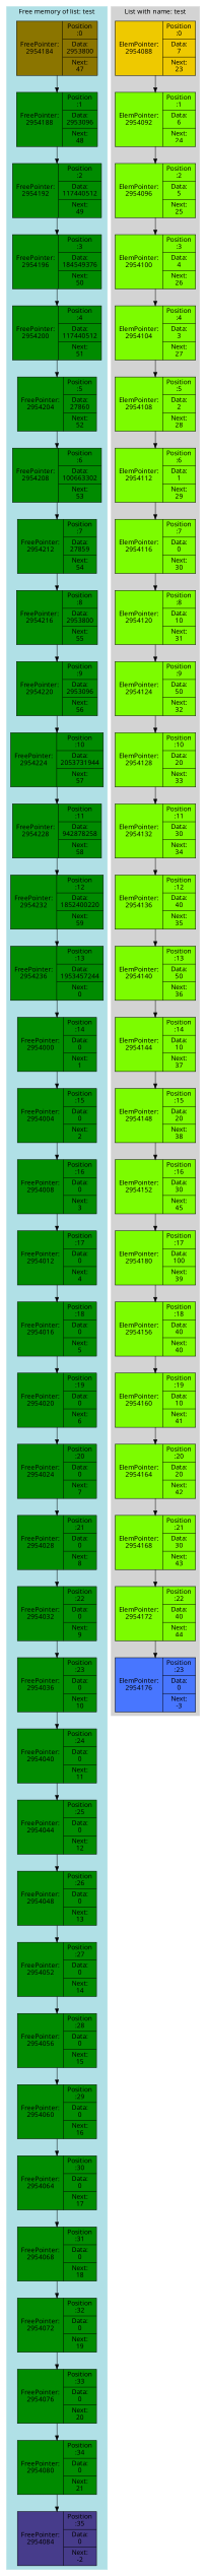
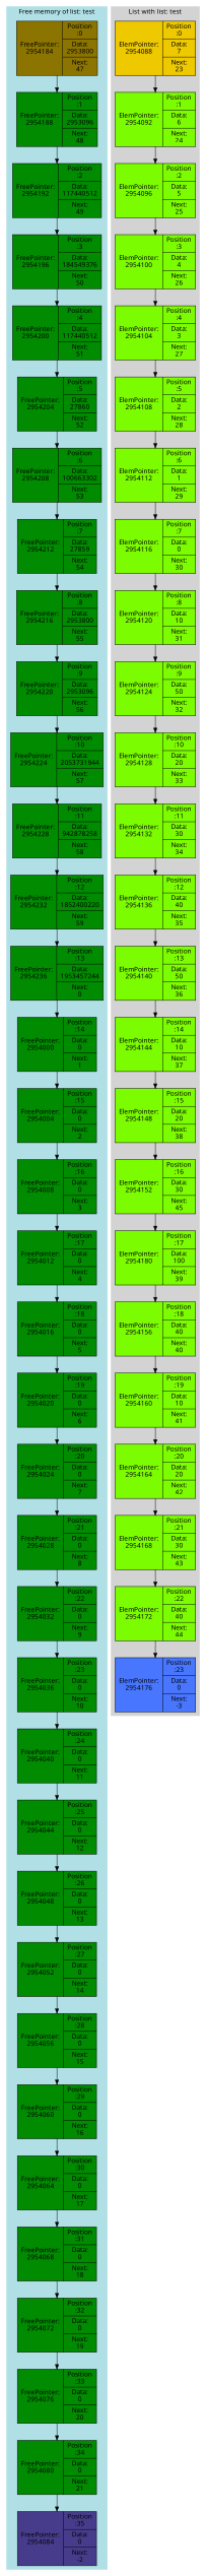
  digraph {
    rankdir=TB
    fontname="Noto Sans"
    node [fillcolor=green4 shape=record style=filled fontname="Noto Sans"]
    edge [fontname="Noto Sans"]
    n1 [fillcolor=gold4 label="FreePointer:\n2954184 | {Position\n:0 | Data:\n2953800 | Next:\n47}"]
    n2 [label="FreePointer:\n2954188 | {Position\n:1 | Data:\n2953096 | Next:\n48}"]
    n3 [label="FreePointer:\n2954192 | {Position\n:2 | Data:\n117440512 | Next:\n49}"]
    n4 [label="FreePointer:\n2954196 | {Position\n:3 | Data:\n184549376 | Next:\n50}"]
    n5 [label="FreePointer:\n2954200 | {Position\n:4 | Data:\n117440512 | Next:\n51}"]
    n6 [label="FreePointer:\n2954204 | {Position\n:5 | Data:\n27860 | Next:\n52}"]
    n7 [label="FreePointer:\n2954208 | {Position\n:6 | Data:\n100663302 | Next:\n53}"]
    n8 [label="FreePointer:\n2954212 | {Position\n:7 | Data:\n27859 | Next:\n54}"]
    n9 [label="FreePointer:\n2954216 | {Position\n:8 | Data:\n2953800 | Next:\n55}"]
    n10 [label="FreePointer:\n2954220 | {Position\n:9 | Data:\n2953096 | Next:\n56}"]
    n11 [label="FreePointer:\n2954224 | {Position\n:10 | Data:\n2053731944 | Next:\n57}"]
    n12 [label="FreePointer:\n2954228 | {Position\n:11 | Data:\n942878258 | Next:\n58}"]
    n13 [label="FreePointer:\n2954232 | {Position\n:12 | Data:\n1852400220 | Next:\n59}"]
    n14 [label="FreePointer:\n2954236 | {Position\n:13 | Data:\n1953457244 | Next:\n0}"]
    n15 [label="FreePointer:\n2954000 | {Position\n:14 | Data:\n0 | Next:\n1}"]
    n16 [label="FreePointer:\n2954004 | {Position\n:15 | Data:\n0 | Next:\n2}"]
    n17 [label="FreePointer:\n2954008 | {Position\n:16 | Data:\n0 | Next:\n3}"]
    n18 [label="FreePointer:\n2954012 | {Position\n:17 | Data:\n0 | Next:\n4}"]
    n19 [label="FreePointer:\n2954016 | {Position\n:18 | Data:\n0 | Next:\n5}"]
    n20 [label="FreePointer:\n2954020 | {Position\n:19 | Data:\n0 | Next:\n6}"]
    n21 [label="FreePointer:\n2954024 | {Position\n:20 | Data:\n0 | Next:\n7}"]
    n22 [label="FreePointer:\n2954028 | {Position\n:21 | Data:\n0 | Next:\n8}"]
    n23 [label="FreePointer:\n2954032 | {Position\n:22 | Data:\n0 | Next:\n9}"]
    n24 [label="FreePointer:\n2954036 | {Position\n:23 | Data:\n0 | Next:\n10}"]
    n25 [label="FreePointer:\n2954040 | {Position\n:24 | Data:\n0 | Next:\n11}"]
    n26 [label="FreePointer:\n2954044 | {Position\n:25 | Data:\n0 | Next:\n12}"]
    n27 [label="FreePointer:\n2954048 | {Position\n:26 | Data:\n0 | Next:\n13}"]
    n28 [label="FreePointer:\n2954052 | {Position\n:27 | Data:\n0 | Next:\n14}"]
    n29 [label="FreePointer:\n2954056 | {Position\n:28 | Data:\n0 | Next:\n15}"]
    n30 [label="FreePointer:\n2954060 | {Position\n:29 | Data:\n0 | Next:\n16}"]
    n31 [label="FreePointer:\n2954064 | {Position\n:30 | Data:\n0 | Next:\n17}"]
    n32 [label="FreePointer:\n2954068 | {Position\n:31 | Data:\n0 | Next:\n18}"]
    n33 [label="FreePointer:\n2954072 | {Position\n:32 | Data:\n0 | Next:\n19}"]
    n34 [label="FreePointer:\n2954076 | {Position\n:33 | Data:\n0 | Next:\n20}"]
    n35 [label="FreePointer:\n2954080 | {Position\n:34 | Data:\n0 | Next:\n21}"]
    n36 [fillcolor=slateblue4 label="FreePointer:\n2954084 | {Position\n:35 | Data:\n0 | Next:\n-2}"]
    n37 [fillcolor=gold2 label="ElemPointer:\n2954088 | {Position\n:0 | Data:\n7 | Next:\n23}"]
    n38 [fillcolor=lawngreen label="ElemPointer:\n2954092 | {Position\n:1 | Data:\n6 | Next:\n24}"]
    n39 [fillcolor=lawngreen label="ElemPointer:\n2954096 | {Position\n:2 | Data:\n5 | Next:\n25}"]
    n40 [fillcolor=lawngreen label="ElemPointer:\n2954100 | {Position\n:3 | Data:\n4 | Next:\n26}"]
    n41 [fillcolor=lawngreen label="ElemPointer:\n2954104 | {Position\n:4 | Data:\n3 | Next:\n27}"]
    n42 [fillcolor=lawngreen label="ElemPointer:\n2954108 | {Position\n:5 | Data:\n2 | Next:\n28}"]
    n43 [fillcolor=lawngreen label="ElemPointer:\n2954112 | {Position\n:6 | Data:\n1 | Next:\n29}"]
    n44 [fillcolor=lawngreen label="ElemPointer:\n2954116 | {Position\n:7 | Data:\n0 | Next:\n30}"]
    n45 [fillcolor=lawngreen label="ElemPointer:\n2954120 | {Position\n:8 | Data:\n10 | Next:\n31}"]
    n46 [fillcolor=lawngreen label="ElemPointer:\n2954124 | {Position\n:9 | Data:\n50 | Next:\n32}"]
    n47 [fillcolor=lawngreen label="ElemPointer:\n2954128 | {Position\n:10 | Data:\n20 | Next:\n33}"]
    n48 [fillcolor=lawngreen label="ElemPointer:\n2954132 | {Position\n:11 | Data:\n30 | Next:\n34}"]
    n49 [fillcolor=lawngreen label="ElemPointer:\n2954136 | {Position\n:12 | Data:\n40 | Next:\n35}"]
    n50 [fillcolor=lawngreen label="ElemPointer:\n2954140 | {Position\n:13 | Data:\n50 | Next:\n36}"]
    n51 [fillcolor=lawngreen label="ElemPointer:\n2954144 | {Position\n:14 | Data:\n10 | Next:\n37}"]
    n52 [fillcolor=lawngreen label="ElemPointer:\n2954148 | {Position\n:15 | Data:\n20 | Next:\n38}"]
    n53 [fillcolor=lawngreen label="ElemPointer:\n2954152 | {Position\n:16 | Data:\n30 | Next:\n45}"]
    n54 [fillcolor=lawngreen label="ElemPointer:\n2954180 | {Position\n:17 | Data:\n100 | Next:\n39}"]
    n55 [fillcolor=lawngreen label="ElemPointer:\n2954156 | {Position\n:18 | Data:\n40 | Next:\n40}"]
    n56 [fillcolor=lawngreen label="ElemPointer:\n2954160 | {Position\n:19 | Data:\n10 | Next:\n41}"]
    n57 [fillcolor=lawngreen label="ElemPointer:\n2954164 | {Position\n:20 | Data:\n20 | Next:\n42}"]
    n58 [fillcolor=lawngreen label="ElemPointer:\n2954168 | {Position\n:21 | Data:\n30 | Next:\n43}"]
    n59 [fillcolor=lawngreen label="ElemPointer:\n2954172 | {Position\n:22 | Data:\n40 | Next:\n44}"]
    n60 [fillcolor=royalblue1 label="ElemPointer:\n2954176 | {Position\n:23 | Data:\n0 | Next:\n-3}"]
    subgraph cluster_1 {
      color=powderblue
      label="Free memory of list: test"
      style=filled
      n1
      n2
      n3
      n4
      n5
      n6
      n7
      n8
      n9
      n10
      n11
      n12
      n13
      n14
      n15
      n16
      n17
      n18
      n19
      n20
      n21
      n22
      n23
      n24
      n25
      n26
      n27
      n28
      n29
      n30
      n31
      n32
      n33
      n34
      n35
      n36
    }
    subgraph cluster_2 {
      color=lightgrey
-     label="List with name: test"
+     label="List with list: test"
      style=filled
      n37
      n38
      n39
      n40
      n41
      n42
      n43
      n44
      n45
      n46
      n47
      n48
      n49
      n50
      n51
      n52
      n53
      n54
      n55
      n56
      n57
      n58
      n59
      n60
    }
    n1 -> n2
    n2 -> n3
    n3 -> n4
    n4 -> n5
    n5 -> n6
    n6 -> n7
    n7 -> n8
    n8 -> n9
    n9 -> n10
    n10 -> n11
    n11 -> n12
    n12 -> n13
    n13 -> n14
    n14 -> n15
    n15 -> n16
    n16 -> n17
    n17 -> n18
    n18 -> n19
    n19 -> n20
    n20 -> n21
    n21 -> n22
    n22 -> n23
    n23 -> n24
    n24 -> n25
    n25 -> n26
    n26 -> n27
    n27 -> n28
    n28 -> n29
    n29 -> n30
    n30 -> n31
    n31 -> n32
    n32 -> n33
    n33 -> n34
    n34 -> n35
    n35 -> n36
    n37 -> n38
    n38 -> n39
    n39 -> n40
    n40 -> n41
    n41 -> n42
    n42 -> n43
    n43 -> n44
    n44 -> n45
    n45 -> n46
    n46 -> n47
    n47 -> n48
    n48 -> n49
    n49 -> n50
    n50 -> n51
    n51 -> n52
    n52 -> n53
    n53 -> n54
    n54 -> n55
    n55 -> n56
    n56 -> n57
    n57 -> n58
    n58 -> n59
    n59 -> n60
  }
